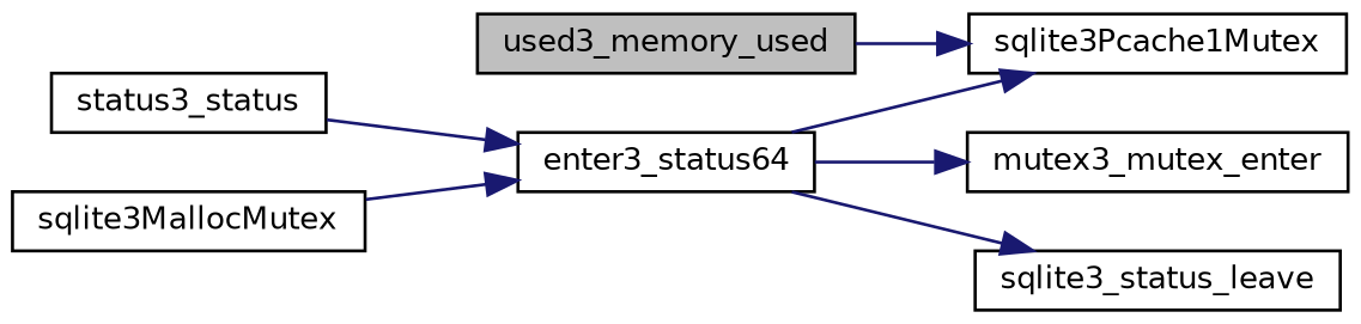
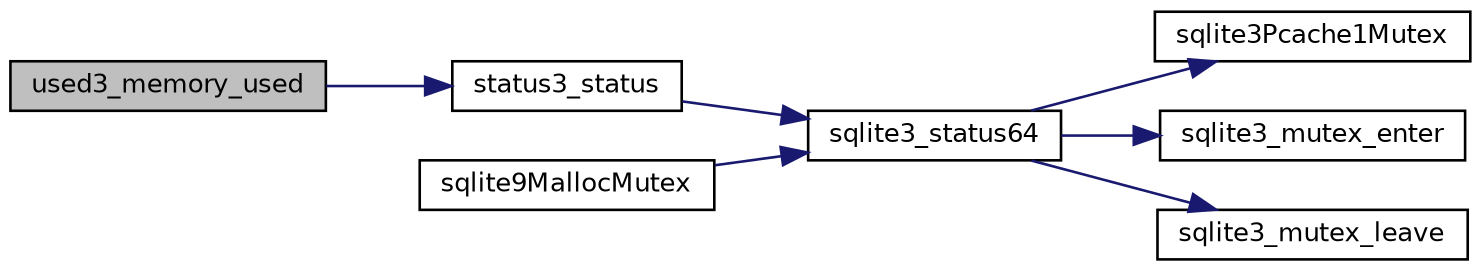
  digraph {
    rankdir=LR
    node [color=black fillcolor=white fontname=Helvetica fontsize=10 shape=record style=filled]
    edge [color=midnightblue fontname=Helvetica fontsize=10 labelfontname=Helvetica labelfontsize=10 style=solid]
    n1 [fillcolor=grey75 fontcolor=black height=0.2 label=used3_memory_used width=0.4]
    n2 [height=0.2 label=status3_status width=0.4]
-   n3 [height=0.2 label=enter3_status64 width=0.4]
+   n3 [height=0.2 label=sqlite3_status64 width=0.4]
    n4 [height=0.2 label=sqlite3Pcache1Mutex width=0.4]
-   n5 [height=0.2 label=mutex3_mutex_enter width=0.4]
-   n6 [height=0.2 label=sqlite3_status_leave width=0.4]
-   n7 [height=0.2 label=sqlite3MallocMutex width=0.4]
-   n1 -> n4
+   n5 [height=0.2 label=sqlite3_mutex_enter width=0.4]
+   n6 [height=0.2 label=sqlite3_mutex_leave width=0.4]
+   n7 [height=0.2 label=sqlite9MallocMutex width=0.4]
+   n1 -> n2
    n2 -> n3
    n3 -> n4
    n3 -> n5
    n3 -> n6
    n7 -> n3
  }
